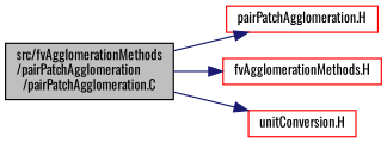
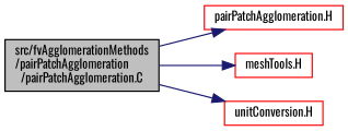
  digraph {
    rankdir=LR
    fontname=Oswald
    node [color=red fontname=Oswald fontsize=10 shape=record]
    edge [color=midnightblue fontname=Oswald fontsize=10 labelfontname=FreeSans labelfontsize=10 style=solid]
    n1 [color=black fillcolor=grey75 fontcolor=black height=0.2 label="src/fvAgglomerationMethods\l/pairPatchAgglomeration\l/pairPatchAgglomeration.C" style=filled width=0.4]
    n2 [height=0.2 label="pairPatchAgglomeration.H" width=0.4]
-   n3 [height=0.2 label="fvAgglomerationMethods.H" width=0.4]
+   n3 [height=0.2 label="meshTools.H" width=0.4]
    n4 [height=0.2 label="unitConversion.H" width=0.4]
    n1 -> n2
    n1 -> n3
    n1 -> n4
  }
